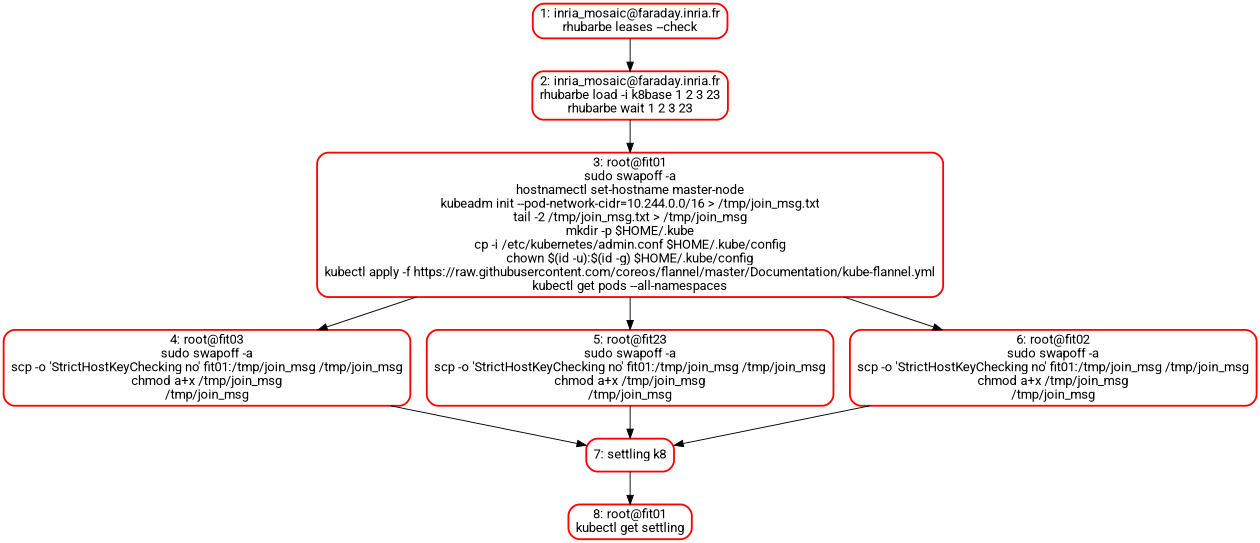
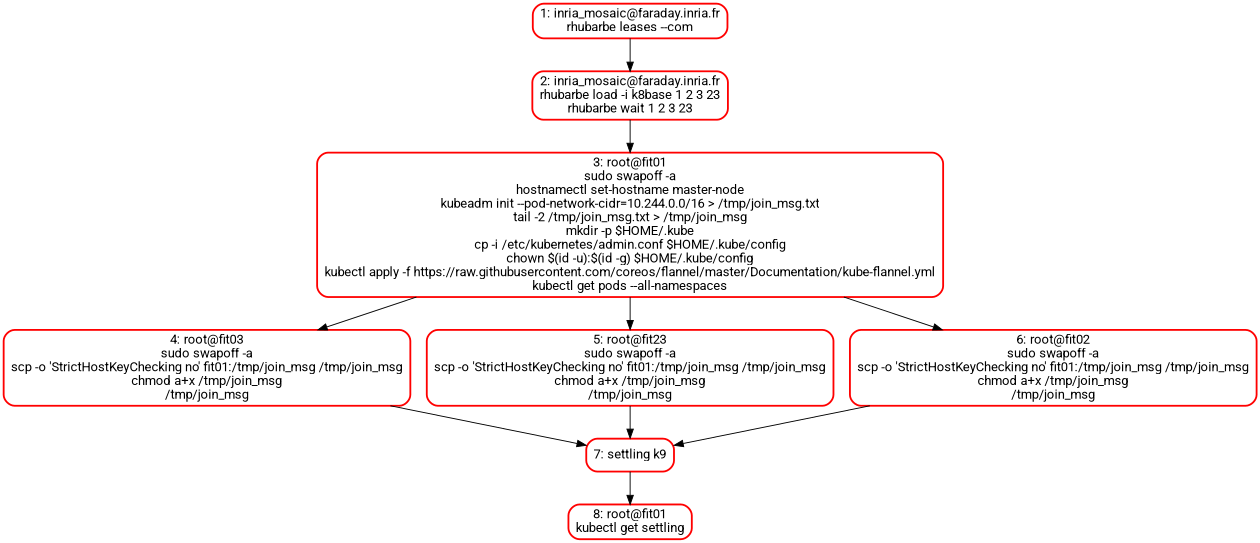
  digraph {
    compound=true
    fontname=Roboto
    node [color=red fontname=Roboto penwidth=2 shape=box style=rounded]
    edge [fontname=Roboto]
-   n1 [label="1: inria_mosaic@faraday.inria.fr\nrhubarbe leases --check"]
+   n1 [label="1: inria_mosaic@faraday.inria.fr\nrhubarbe leases --com"]
    n2 [label="2: inria_mosaic@faraday.inria.fr\nrhubarbe load -i k8base 1 2 3 23\nrhubarbe wait 1 2 3 23"]
    n3 [label="3: root@fit01\nsudo swapoff -a\nhostnamectl set-hostname master-node\nkubeadm init --pod-network-cidr=10.244.0.0/16 > /tmp/join_msg.txt\ntail -2 /tmp/join_msg.txt > /tmp/join_msg\nmkdir -p $HOME/.kube\ncp -i /etc/kubernetes/admin.conf $HOME/.kube/config\nchown $(id -u):$(id -g) $HOME/.kube/config\nkubectl apply -f https://raw.githubusercontent.com/coreos/flannel/master/Documentation/kube-flannel.yml\nkubectl get pods --all-namespaces"]
    n4 [label="4: root@fit03\nsudo swapoff -a\nscp -o 'StrictHostKeyChecking no' fit01:/tmp/join_msg /tmp/join_msg\nchmod a+x /tmp/join_msg\n/tmp/join_msg"]
    n5 [label="5: root@fit23\nsudo swapoff -a\nscp -o 'StrictHostKeyChecking no' fit01:/tmp/join_msg /tmp/join_msg\nchmod a+x /tmp/join_msg\n/tmp/join_msg"]
    n6 [label="6: root@fit02\nsudo swapoff -a\nscp -o 'StrictHostKeyChecking no' fit01:/tmp/join_msg /tmp/join_msg\nchmod a+x /tmp/join_msg\n/tmp/join_msg"]
-   n7 [label="7: settling k8"]
+   n7 [label="7: settling k9"]
    n8 [label="8: root@fit01\nkubectl get settling"]
    n1 -> n2
    n2 -> n3
    n3 -> n4
    n3 -> n5
    n3 -> n6
    n4 -> n7
    n5 -> n7
    n6 -> n7
    n7 -> n8
  }
